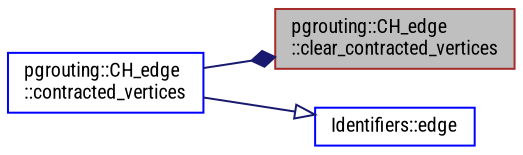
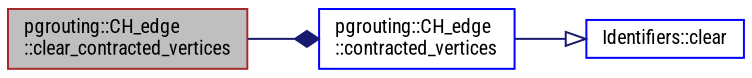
  digraph {
    fontname="Roboto Condensed"
    rankdir=LR
    node [color=blue fillcolor=white fontname="Roboto Condensed" fontsize=10 shape=record style=filled]
    edge [color=midnightblue fontname="Roboto Condensed" fontsize=10 labelfontname=Helvetica labelfontsize=10 style=solid]
    n1 [color=brown fillcolor=grey75 fontcolor=black height=0.2 label="pgrouting::CH_edge\l::clear_contracted_vertices" width=0.4]
    n2 [height=0.2 label="pgrouting::CH_edge\l::contracted_vertices" width=0.4]
-   n3 [height=0.2 label="Identifiers::edge" width=0.4]
-   n2 -> n1 [arrowhead=diamond]
+   n3 [height=0.2 label="Identifiers::clear" width=0.4]
+   n1 -> n2 [arrowhead=diamond]
    n2 -> n3 [arrowhead=onormal]
  }
